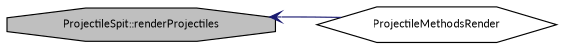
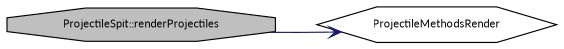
  digraph {
    rankdir=LR
    fontname=Lato
    node [color=black fontname=Lato fontsize=10 style=filled]
    n1 [fillcolor=grey75 fontcolor=black height=0.2 label="ProjectileSpit::renderProjectiles" shape=octagon width=0.4]
    n2 [fillcolor=white height=0.2 label=ProjectileMethodsRender shape=hexagon width=0.4]
-   n2 -> n1 [color=midnightblue fontname=Lato fontsize=10 labelfontname=Helvetica labelfontsize=10 style=solid arrowhead=vee]
+   n1 -> n2 [color=midnightblue fontname=Lato fontsize=10 labelfontname=Helvetica labelfontsize=10 style=solid arrowhead=vee]
  }
